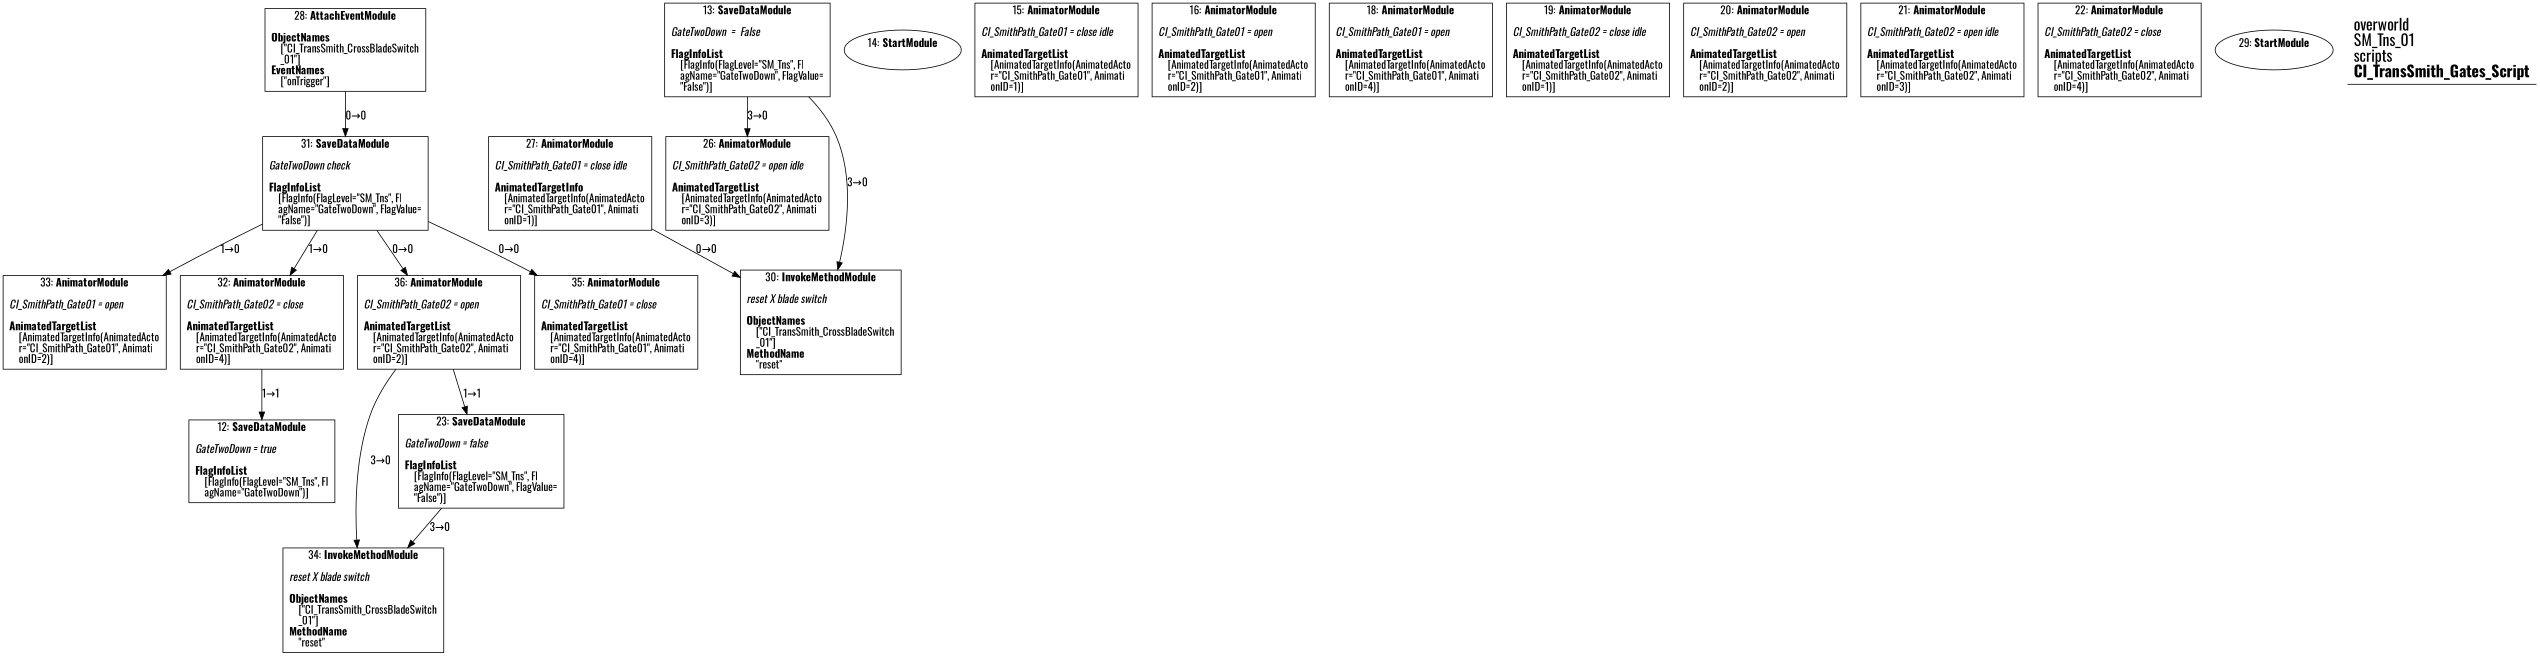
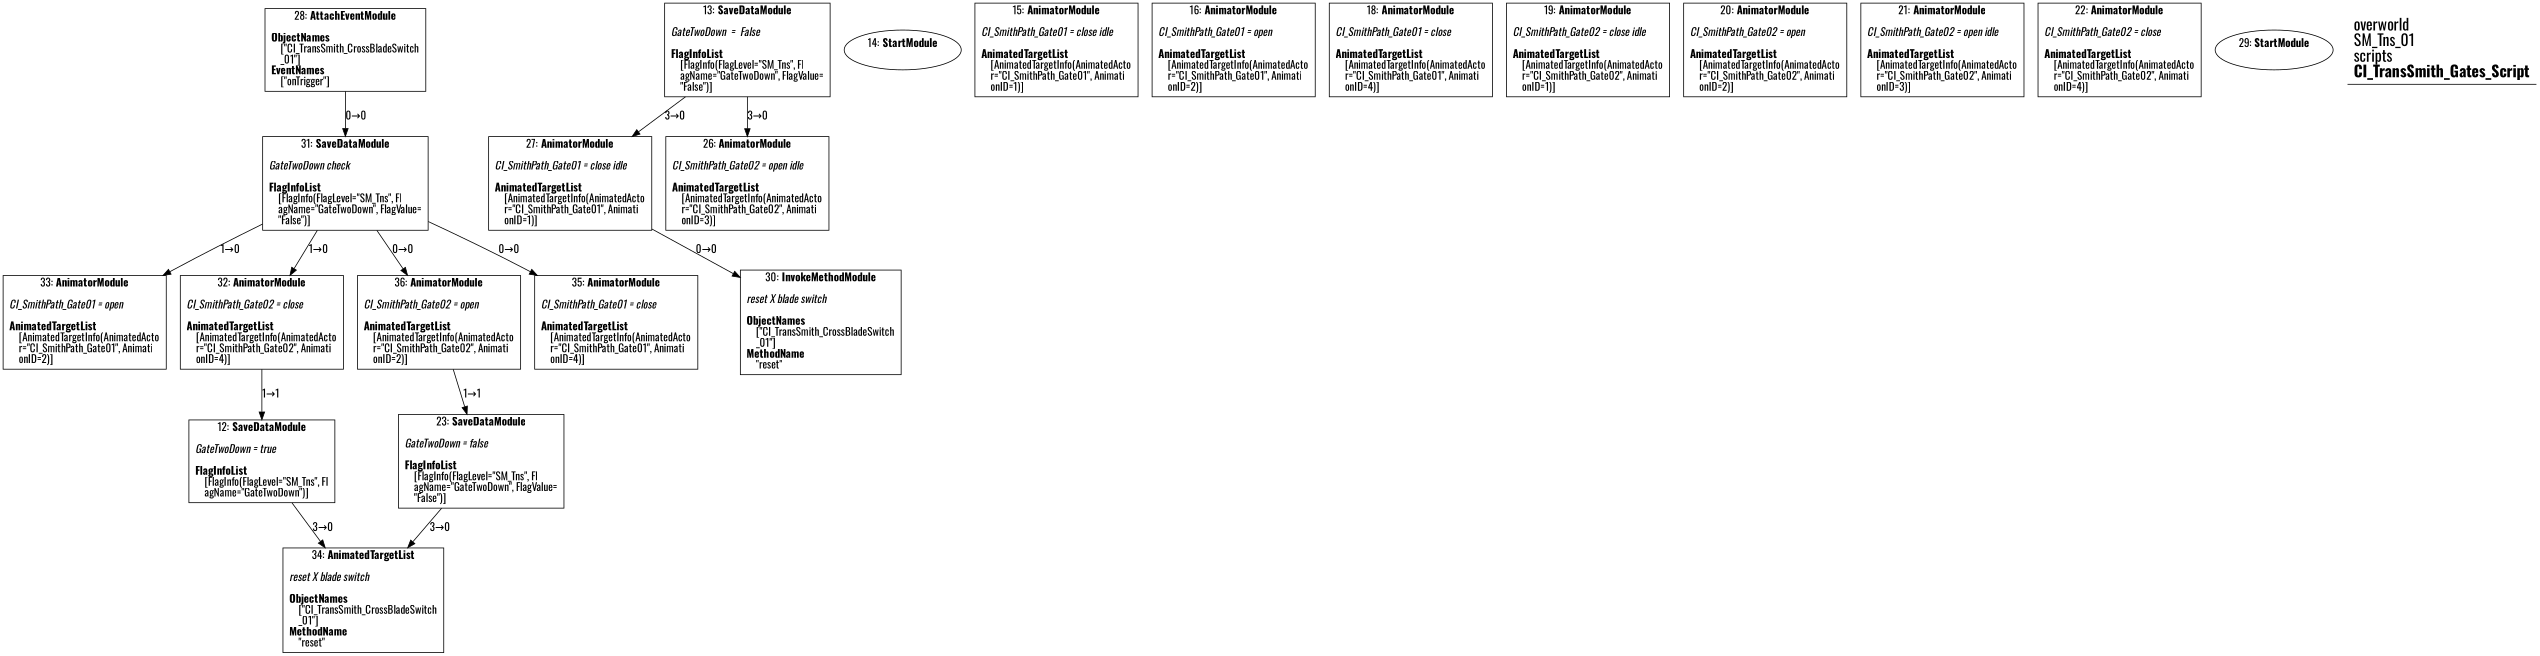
  digraph {
    fontname=Oswald
    splines=spline
    node [fontname=Oswald shape=box]
    edge [fontname=Oswald]
    n1 [label=<12: <b>SaveDataModule</b><br/><br/><i>GateTwoDown = true<br align="left"/></i><br align="left"/><b>FlagInfoList</b><br align="left"/>    [FlagInfo(FlagLevel=&quot;SM_Tns&quot;, Fl<br align="left"/>    agName=&quot;GateTwoDown&quot;)]<br align="left"/>>]
-   n2 [label=<34: <b>InvokeMethodModule</b><br/><br/><i>reset X blade switch<br align="left"/></i><br align="left"/><b>ObjectNames</b><br align="left"/>    [&quot;CI_TransSmith_CrossBladeSwitch<br align="left"/>    _01&quot;]<br align="left"/><b>MethodName</b><br align="left"/>    &quot;reset&quot;<br align="left"/>>]
+   n2 [label=<34: <b>AnimatedTargetList</b><br/><br/><i>reset X blade switch<br align="left"/></i><br align="left"/><b>ObjectNames</b><br align="left"/>    [&quot;CI_TransSmith_CrossBladeSwitch<br align="left"/>    _01&quot;]<br align="left"/><b>MethodName</b><br align="left"/>    &quot;reset&quot;<br align="left"/>>]
    n3 [label=<13: <b>SaveDataModule</b><br/><br/><i>GateTwoDown  =  False<br align="left"/></i><br align="left"/><b>FlagInfoList</b><br align="left"/>    [FlagInfo(FlagLevel=&quot;SM_Tns&quot;, Fl<br align="left"/>    agName=&quot;GateTwoDown&quot;, FlagValue=<br align="left"/>    &quot;False&quot;)]<br align="left"/>>]
-   n4 [label=<27: <b>AnimatorModule</b><br/><br/><i>CI_SmithPath_Gate01 = close idle<br align="left"/></i><br align="left"/><b>AnimatedTargetInfo</b><br align="left"/>    [AnimatedTargetInfo(AnimatedActo<br align="left"/>    r=&quot;CI_SmithPath_Gate01&quot;, Animati<br align="left"/>    onID=1)]<br align="left"/>>]
+   n4 [label=<27: <b>AnimatorModule</b><br/><br/><i>CI_SmithPath_Gate01 = close idle<br align="left"/></i><br align="left"/><b>AnimatedTargetList</b><br align="left"/>    [AnimatedTargetInfo(AnimatedActo<br align="left"/>    r=&quot;CI_SmithPath_Gate01&quot;, Animati<br align="left"/>    onID=1)]<br align="left"/>>]
    n5 [label=<26: <b>AnimatorModule</b><br/><br/><i>CI_SmithPath_Gate02 = open idle<br align="left"/></i><br align="left"/><b>AnimatedTargetList</b><br align="left"/>    [AnimatedTargetInfo(AnimatedActo<br align="left"/>    r=&quot;CI_SmithPath_Gate02&quot;, Animati<br align="left"/>    onID=3)]<br align="left"/>>]
    n6 [label=<30: <b>InvokeMethodModule</b><br/><br/><i>reset X blade switch<br align="left"/></i><br align="left"/><b>ObjectNames</b><br align="left"/>    [&quot;CI_TransSmith_CrossBladeSwitch<br align="left"/>    _01&quot;]<br align="left"/><b>MethodName</b><br align="left"/>    &quot;reset&quot;<br align="left"/>>]
    n7 [label=<14: <b>StartModule</b><br/><br/>> shape=oval]
    n8 [label=<15: <b>AnimatorModule</b><br/><br/><i>CI_SmithPath_Gate01 = close idle<br align="left"/></i><br align="left"/><b>AnimatedTargetList</b><br align="left"/>    [AnimatedTargetInfo(AnimatedActo<br align="left"/>    r=&quot;CI_SmithPath_Gate01&quot;, Animati<br align="left"/>    onID=1)]<br align="left"/>>]
    n9 [label=<16: <b>AnimatorModule</b><br/><br/><i>CI_SmithPath_Gate01 = open<br align="left"/></i><br align="left"/><b>AnimatedTargetList</b><br align="left"/>    [AnimatedTargetInfo(AnimatedActo<br align="left"/>    r=&quot;CI_SmithPath_Gate01&quot;, Animati<br align="left"/>    onID=2)]<br align="left"/>>]
-   n10 [label=<18: <b>AnimatorModule</b><br/><br/><i>CI_SmithPath_Gate01 = open<br align="left"/></i><br align="left"/><b>AnimatedTargetList</b><br align="left"/>    [AnimatedTargetInfo(AnimatedActo<br align="left"/>    r=&quot;CI_SmithPath_Gate01&quot;, Animati<br align="left"/>    onID=4)]<br align="left"/>>]
+   n10 [label=<18: <b>AnimatorModule</b><br/><br/><i>CI_SmithPath_Gate01 = close<br align="left"/></i><br align="left"/><b>AnimatedTargetList</b><br align="left"/>    [AnimatedTargetInfo(AnimatedActo<br align="left"/>    r=&quot;CI_SmithPath_Gate01&quot;, Animati<br align="left"/>    onID=4)]<br align="left"/>>]
    n11 [label=<19: <b>AnimatorModule</b><br/><br/><i>CI_SmithPath_Gate02 = close idle<br align="left"/></i><br align="left"/><b>AnimatedTargetList</b><br align="left"/>    [AnimatedTargetInfo(AnimatedActo<br align="left"/>    r=&quot;CI_SmithPath_Gate02&quot;, Animati<br align="left"/>    onID=1)]<br align="left"/>>]
    n12 [label=<20: <b>AnimatorModule</b><br/><br/><i>CI_SmithPath_Gate02 = open<br align="left"/></i><br align="left"/><b>AnimatedTargetList</b><br align="left"/>    [AnimatedTargetInfo(AnimatedActo<br align="left"/>    r=&quot;CI_SmithPath_Gate02&quot;, Animati<br align="left"/>    onID=2)]<br align="left"/>>]
    n13 [label=<21: <b>AnimatorModule</b><br/><br/><i>CI_SmithPath_Gate02 = open idle<br align="left"/></i><br align="left"/><b>AnimatedTargetList</b><br align="left"/>    [AnimatedTargetInfo(AnimatedActo<br align="left"/>    r=&quot;CI_SmithPath_Gate02&quot;, Animati<br align="left"/>    onID=3)]<br align="left"/>>]
    n14 [label=<22: <b>AnimatorModule</b><br/><br/><i>CI_SmithPath_Gate02 = close<br align="left"/></i><br align="left"/><b>AnimatedTargetList</b><br align="left"/>    [AnimatedTargetInfo(AnimatedActo<br align="left"/>    r=&quot;CI_SmithPath_Gate02&quot;, Animati<br align="left"/>    onID=4)]<br align="left"/>>]
    n15 [label=<23: <b>SaveDataModule</b><br/><br/><i>GateTwoDown = false<br align="left"/></i><br align="left"/><b>FlagInfoList</b><br align="left"/>    [FlagInfo(FlagLevel=&quot;SM_Tns&quot;, Fl<br align="left"/>    agName=&quot;GateTwoDown&quot;, FlagValue=<br align="left"/>    &quot;False&quot;)]<br align="left"/>>]
    n16 [label=<28: <b>AttachEventModule</b><br/><br/><b>ObjectNames</b><br align="left"/>    [&quot;CI_TransSmith_CrossBladeSwitch<br align="left"/>    _01&quot;]<br align="left"/><b>EventNames</b><br align="left"/>    [&quot;onTrigger&quot;]<br align="left"/>>]
    n17 [label=<31: <b>SaveDataModule</b><br/><br/><i>GateTwoDown check<br align="left"/></i><br align="left"/><b>FlagInfoList</b><br align="left"/>    [FlagInfo(FlagLevel=&quot;SM_Tns&quot;, Fl<br align="left"/>    agName=&quot;GateTwoDown&quot;, FlagValue=<br align="left"/>    &quot;False&quot;)]<br align="left"/>>]
    n18 [label=<33: <b>AnimatorModule</b><br/><br/><i>CI_SmithPath_Gate01 = open<br align="left"/></i><br align="left"/><b>AnimatedTargetList</b><br align="left"/>    [AnimatedTargetInfo(AnimatedActo<br align="left"/>    r=&quot;CI_SmithPath_Gate01&quot;, Animati<br align="left"/>    onID=2)]<br align="left"/>>]
    n19 [label=<32: <b>AnimatorModule</b><br/><br/><i>CI_SmithPath_Gate02 = close<br align="left"/></i><br align="left"/><b>AnimatedTargetList</b><br align="left"/>    [AnimatedTargetInfo(AnimatedActo<br align="left"/>    r=&quot;CI_SmithPath_Gate02&quot;, Animati<br align="left"/>    onID=4)]<br align="left"/>>]
    n20 [label=<36: <b>AnimatorModule</b><br/><br/><i>CI_SmithPath_Gate02 = open<br align="left"/></i><br align="left"/><b>AnimatedTargetList</b><br align="left"/>    [AnimatedTargetInfo(AnimatedActo<br align="left"/>    r=&quot;CI_SmithPath_Gate02&quot;, Animati<br align="left"/>    onID=2)]<br align="left"/>>]
    n21 [label=<35: <b>AnimatorModule</b><br/><br/><i>CI_SmithPath_Gate01 = close<br align="left"/></i><br align="left"/><b>AnimatedTargetList</b><br align="left"/>    [AnimatedTargetInfo(AnimatedActo<br align="left"/>    r=&quot;CI_SmithPath_Gate01&quot;, Animati<br align="left"/>    onID=4)]<br align="left"/>>]
    n22 [label=<29: <b>StartModule</b><br/><br/>> shape=oval]
    n23 [label=<<font point-size="20">overworld<br align="left"/>SM_Tns_01<br align="left"/>scripts<br align="left"/><b>CI_TransSmith_Gates_Script</b><br align="left"/></font>> shape=underline]
-   n20 -> n2 [label="3→0"]
-   n3 -> n6 [label="3→0"]
+   n1 -> n2 [label="3→0"]
+   n3 -> n4 [label="3→0"]
    n3 -> n5 [label="3→0"]
    n4 -> n6 [label="0→0"]
    n15 -> n2 [label="3→0"]
    n16 -> n17 [label="0→0"]
    n17 -> n18 [label="1→0"]
    n17 -> n19 [label="1→0"]
    n17 -> n20 [label="0→0"]
    n17 -> n21 [label="0→0"]
    n19 -> n1 [label="1→1"]
    n20 -> n15 [label="1→1"]
  }
